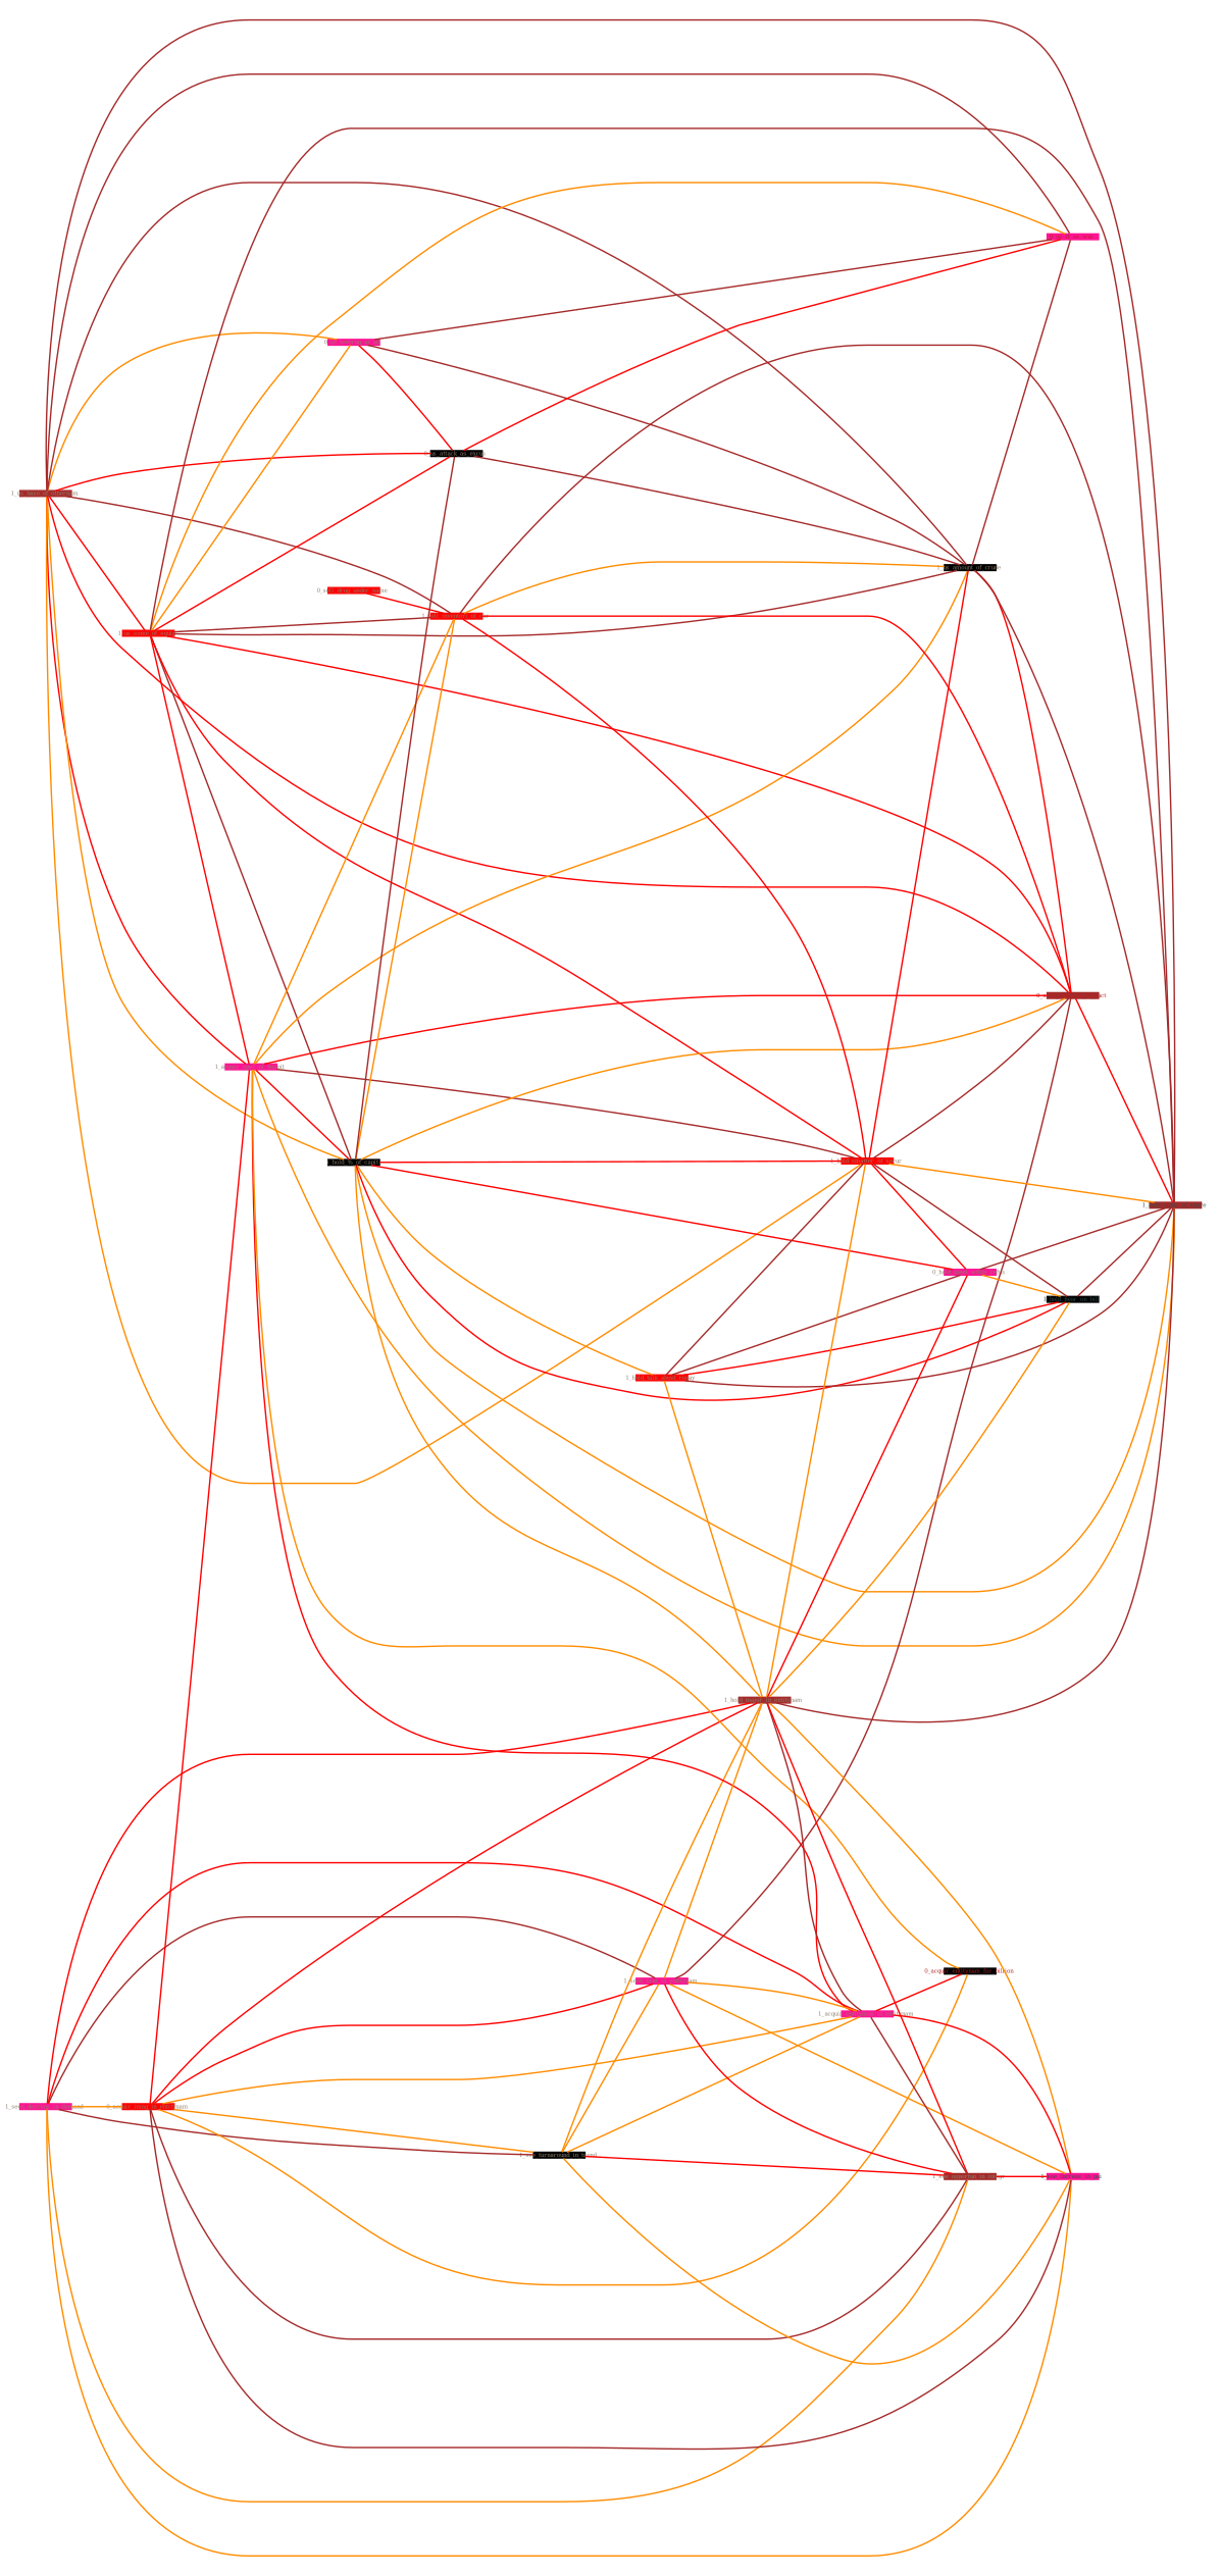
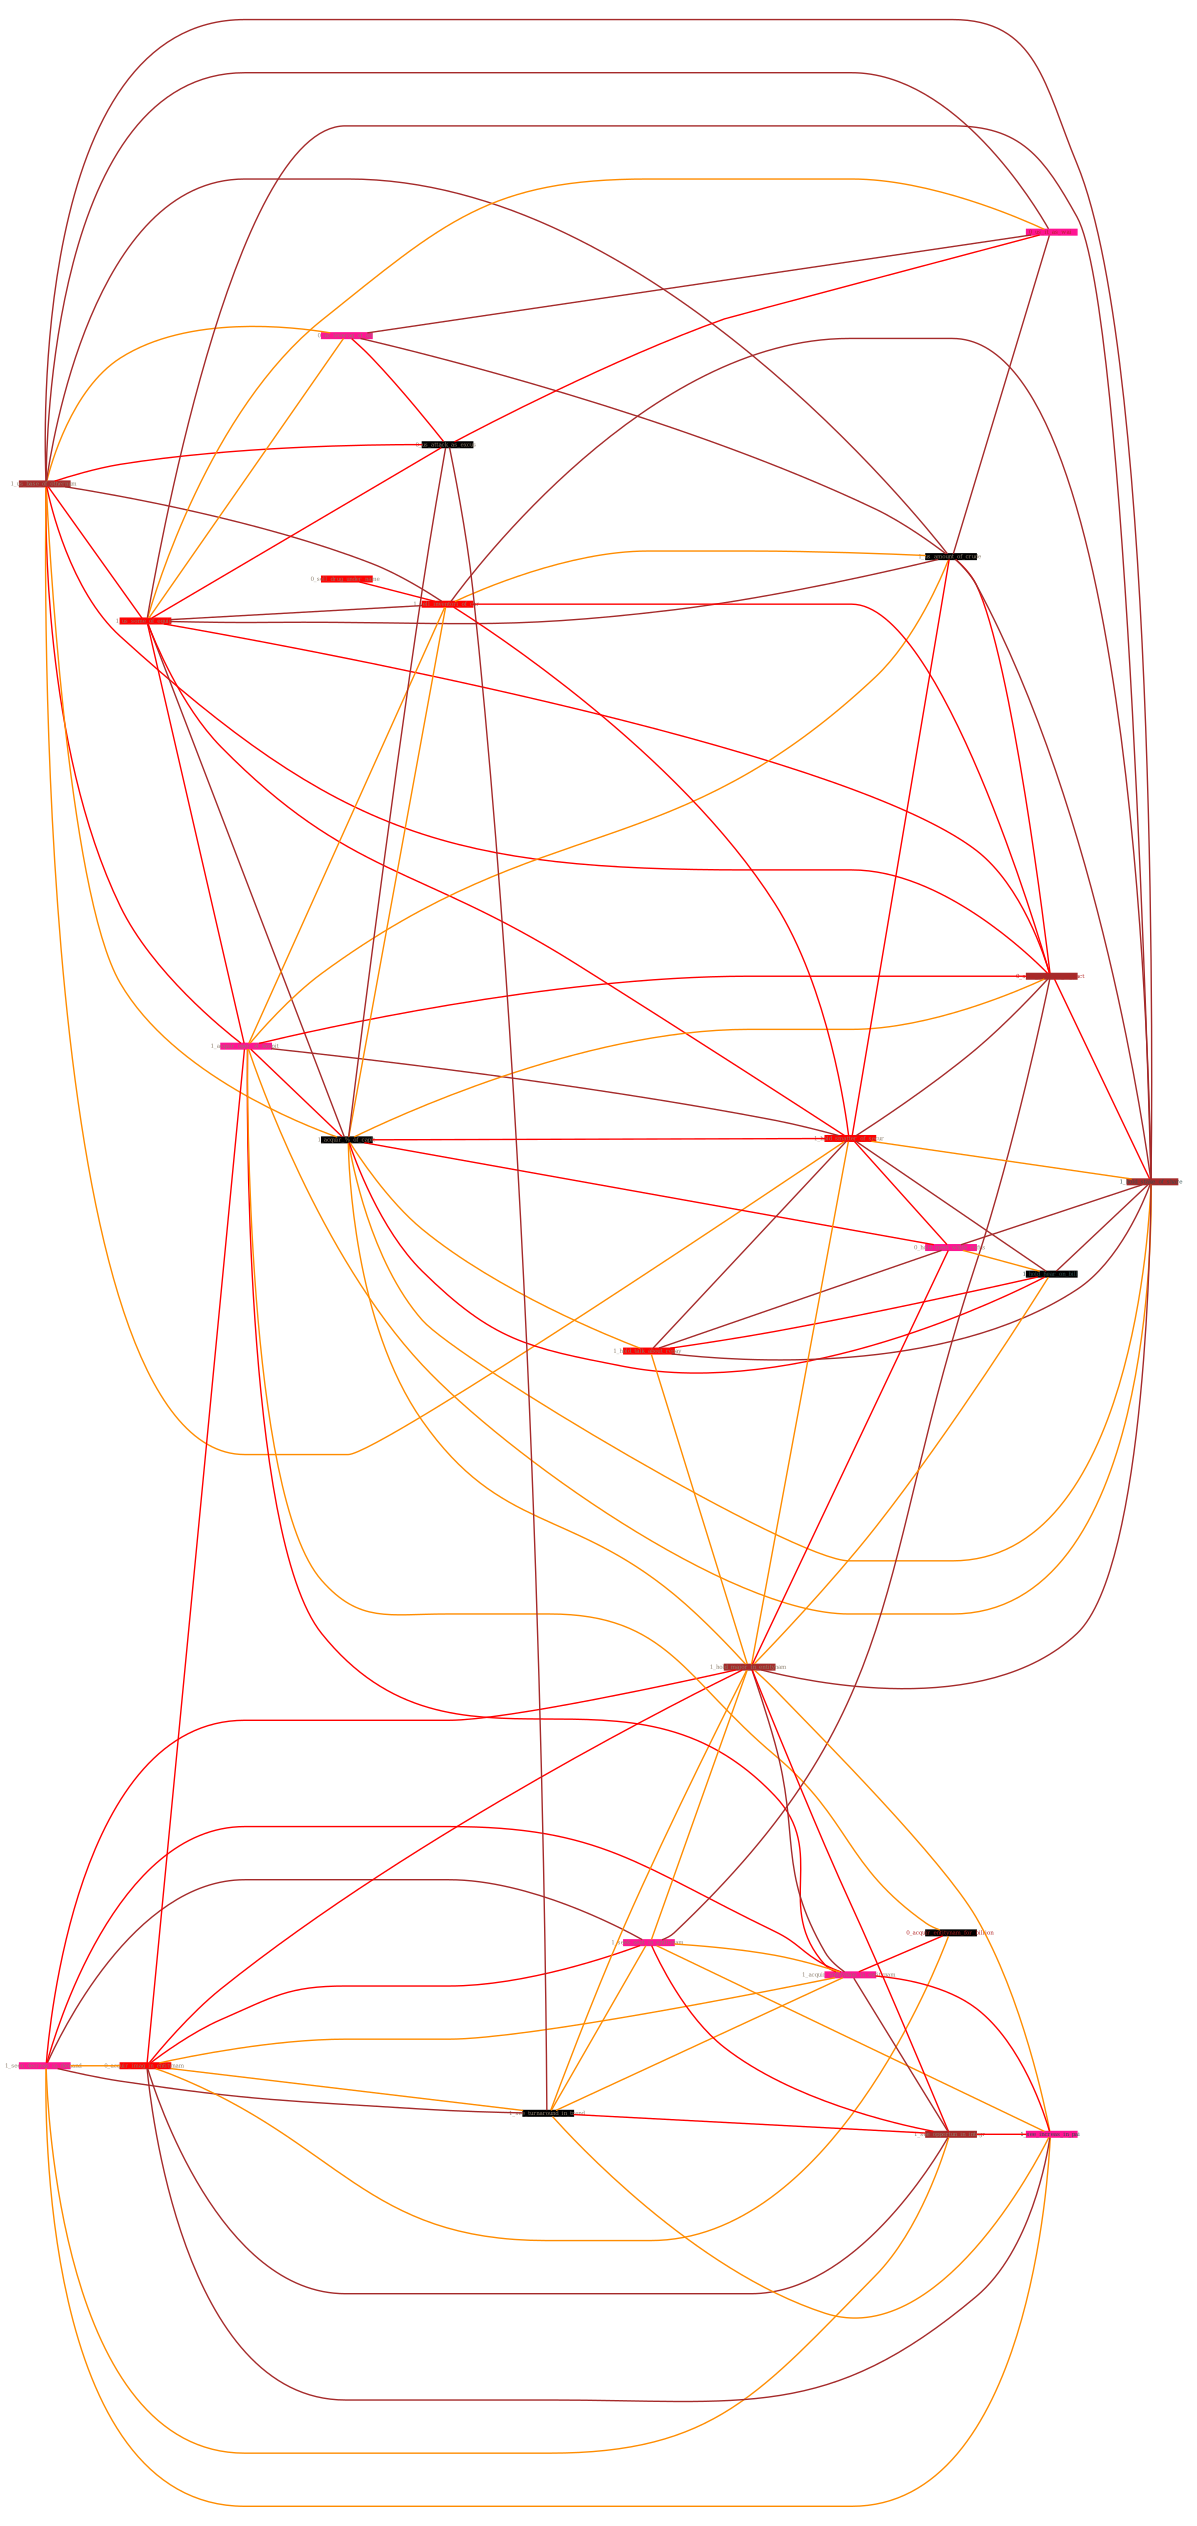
  graph {
    rankdir=LR
    node [color=deeppink fixedsize=true fontcolor="#8b7d6b" fontsize=4 shape=polygon style=filled]
    edge [color=red w=1]
    "1_us_base_of_othernum " [color=brown height=.06 width=.5]
    "1_seen_decreas_in_demand " [height=.06 width=.5]
    "0_acquir_imag_in_entitynam " [color=red height=.06 width=.5]
    "1_us_some_of_equip " [color=red height=.06 width=.5]
    "0_sell_drug_under_name " [color=red height=.06 width=.5]
    "1_see_turnaround_in_trend " [color=black height=.06 width=.5]
    "1_acquir_oper_of_hospit " [height=.06 width=.5]
-   "1_hold_%_of_capit " [color=black height=.06 width=.5]
+   "1_hold_%_of_capit " [color=black height=.06 width=.5 label="1_acquir_%_of_capit"]
    "1_sell_inventori_of_car " [color=red height=.06 width=.5]
    "0_us_leverag_at_all " [height=.06 width=.5]
    "1_seek_seat_in_entitynam " [height=.06 width=.5]
    "1_hold_talk_about_repay " [color=red height=.06 width=.5]
    "1_hold_major_in_entitynam " [color=brown height=.06 width=.5]
    "1_acquir_entitynam_in_entitynam " [height=.06 width=.5]
    "1_see_opportun_in_integr " [color=brown height=.06 width=.5]
    "1_hold_smatter_of_secur " [color=red height=.06 width=.5]
    "0_us_attack_as_excus " [color=black height=.06 width=.5]
    "1_us_amount_of_crude " [color=black height=.06 width=.5]
    "0_hold_meet_while_refus " [height=.06 width=.5]
    "0_seek_contract_of_pact " [color=brown fontcolor="#b22222" height=.06 width=.5]
    "0_us_it_as_wai " [fontcolor="#b22222" height=.06 width=.5]
    "0_acquir_entitynam_for_billion " [color=black fontcolor="#b22222" height=.06 width=.5]
    "1_hold_stake_of_share " [color=brown fontcolor="#2f4f4f" height=.06 width=.5]
    "1_see_increas_in_pai " [fontcolor="#2f4f4f" height=.06 width=.5]
    "1_hold_hear_on_bill " [color=black fontcolor="#2f4f4f" height=.06 width=.5]
    subgraph sub_1 {
      "1_us_base_of_othernum "
      "1_seen_decreas_in_demand "
      "0_acquir_imag_in_entitynam "
      "1_us_some_of_equip "
      "0_sell_drug_under_name "
      "1_see_turnaround_in_trend "
      "1_acquir_oper_of_hospit "
      "1_hold_%_of_capit "
      "1_sell_inventori_of_car "
      "0_us_leverag_at_all "
      "1_seek_seat_in_entitynam "
      "1_hold_talk_about_repay "
      "1_hold_major_in_entitynam "
      "1_acquir_entitynam_in_entitynam "
      "1_see_opportun_in_integr "
      "1_hold_smatter_of_secur "
      "0_us_attack_as_excus "
      "1_us_amount_of_crude "
      "0_hold_meet_while_refus "
    }
    subgraph sub_2 {
      "0_seek_contract_of_pact "
      "0_us_it_as_wai "
      "0_acquir_entitynam_for_billion "
    }
    "1_us_base_of_othernum " -- "1_us_some_of_equip " [w=2]
    "1_us_base_of_othernum " -- "1_acquir_oper_of_hospit "
    "1_us_base_of_othernum " -- "1_hold_%_of_capit " [color=darkorange]
    "1_us_base_of_othernum " -- "1_sell_inventori_of_car " [color=brown]
    "1_us_base_of_othernum " -- "0_us_leverag_at_all " [color=darkorange]
    "1_us_base_of_othernum " -- "1_hold_smatter_of_secur " [color=darkorange]
    "1_us_base_of_othernum " -- "0_us_attack_as_excus "
    "1_us_base_of_othernum " -- "1_us_amount_of_crude " [color=brown w=2]
    "1_us_base_of_othernum " -- "0_seek_contract_of_pact "
    "1_us_base_of_othernum " -- "0_us_it_as_wai " [color=brown]
    "1_us_base_of_othernum " -- "1_hold_stake_of_share " [color=brown]
    "1_seen_decreas_in_demand " -- "0_acquir_imag_in_entitynam " [color=darkorange]
    "1_seen_decreas_in_demand " -- "1_see_turnaround_in_trend " [color=brown]
    "1_seen_decreas_in_demand " -- "1_seek_seat_in_entitynam " [color=brown]
    "1_seen_decreas_in_demand " -- "1_hold_major_in_entitynam "
    "1_seen_decreas_in_demand " -- "1_acquir_entitynam_in_entitynam "
    "1_seen_decreas_in_demand " -- "1_see_opportun_in_integr " [color=darkorange]
    "1_seen_decreas_in_demand " -- "1_see_increas_in_pai " [color=darkorange]
    "0_acquir_imag_in_entitynam " -- "1_see_turnaround_in_trend " [color=darkorange]
    "0_acquir_imag_in_entitynam " -- "1_acquir_oper_of_hospit "
    "0_acquir_imag_in_entitynam " -- "1_seek_seat_in_entitynam " [w=2]
    "0_acquir_imag_in_entitynam " -- "1_hold_major_in_entitynam " [w=2]
    "0_acquir_imag_in_entitynam " -- "1_acquir_entitynam_in_entitynam " [color=darkorange w=3]
    "0_acquir_imag_in_entitynam " -- "1_see_opportun_in_integr " [color=brown]
    "0_acquir_imag_in_entitynam " -- "0_acquir_entitynam_for_billion " [color=darkorange]
    "0_acquir_imag_in_entitynam " -- "1_see_increas_in_pai " [color=brown]
    "1_us_some_of_equip " -- "1_acquir_oper_of_hospit "
    "1_us_some_of_equip " -- "1_hold_%_of_capit " [color=brown]
    "1_us_some_of_equip " -- "1_sell_inventori_of_car " [color=brown]
    "1_us_some_of_equip " -- "0_us_leverag_at_all " [color=darkorange]
    "1_us_some_of_equip " -- "1_hold_smatter_of_secur "
    "1_us_some_of_equip " -- "0_us_attack_as_excus "
    "1_us_some_of_equip " -- "1_us_amount_of_crude " [color=brown w=2]
    "1_us_some_of_equip " -- "0_seek_contract_of_pact "
    "1_us_some_of_equip " -- "0_us_it_as_wai " [color=darkorange]
    "1_us_some_of_equip " -- "1_hold_stake_of_share " [color=brown]
    "0_sell_drug_under_name " -- "1_sell_inventori_of_car "
    "1_see_turnaround_in_trend " -- "1_seek_seat_in_entitynam " [color=darkorange]
    "1_see_turnaround_in_trend " -- "1_hold_major_in_entitynam " [color=darkorange]
    "1_see_turnaround_in_trend " -- "1_acquir_entitynam_in_entitynam " [color=darkorange]
    "1_see_turnaround_in_trend " -- "1_see_opportun_in_integr " [w=2]
    "1_see_turnaround_in_trend " -- "1_see_increas_in_pai " [color=darkorange w=2]
    "1_acquir_oper_of_hospit " -- "1_hold_%_of_capit "
    "1_acquir_oper_of_hospit " -- "1_sell_inventori_of_car " [color=darkorange]
    "1_acquir_oper_of_hospit " -- "1_acquir_entitynam_in_entitynam "
    "1_acquir_oper_of_hospit " -- "1_hold_smatter_of_secur " [color=brown]
    "1_acquir_oper_of_hospit " -- "1_us_amount_of_crude " [color=darkorange]
    "1_acquir_oper_of_hospit " -- "0_seek_contract_of_pact "
    "1_acquir_oper_of_hospit " -- "0_acquir_entitynam_for_billion " [color=darkorange]
    "1_acquir_oper_of_hospit " -- "1_hold_stake_of_share " [color=darkorange]
    "1_hold_%_of_capit " -- "1_sell_inventori_of_car " [color=darkorange]
    "1_hold_%_of_capit " -- "1_hold_talk_about_repay " [color=darkorange]
    "1_hold_%_of_capit " -- "1_hold_major_in_entitynam " [color=darkorange]
    "1_hold_%_of_capit " -- "1_hold_smatter_of_secur " [w=2]
    "1_hold_%_of_capit " -- "0_us_attack_as_excus " [color=brown]
    "1_hold_%_of_capit " -- "0_hold_meet_while_refus "
    "1_hold_%_of_capit " -- "0_seek_contract_of_pact " [color=darkorange]
    "1_hold_%_of_capit " -- "1_hold_stake_of_share " [color=darkorange w=2]
    "1_hold_%_of_capit " -- "1_hold_hear_on_bill "
    "1_sell_inventori_of_car " -- "1_hold_smatter_of_secur "
    "1_sell_inventori_of_car " -- "1_us_amount_of_crude " [color=darkorange]
    "1_sell_inventori_of_car " -- "0_seek_contract_of_pact "
    "1_sell_inventori_of_car " -- "1_hold_stake_of_share " [color=brown]
    "0_us_leverag_at_all " -- "0_us_attack_as_excus "
    "0_us_leverag_at_all " -- "1_us_amount_of_crude " [color=brown]
    "0_us_leverag_at_all " -- "0_us_it_as_wai " [color=brown]
    "1_seek_seat_in_entitynam " -- "1_hold_major_in_entitynam " [color=darkorange w=2]
    "1_seek_seat_in_entitynam " -- "1_acquir_entitynam_in_entitynam " [color=darkorange w=2]
    "1_seek_seat_in_entitynam " -- "1_see_opportun_in_integr "
    "1_seek_seat_in_entitynam " -- "0_seek_contract_of_pact " [color=brown]
    "1_seek_seat_in_entitynam " -- "1_see_increas_in_pai " [color=darkorange]
    "1_hold_talk_about_repay " -- "1_hold_major_in_entitynam " [color=darkorange]
    "1_hold_talk_about_repay " -- "1_hold_smatter_of_secur " [color=brown]
    "1_hold_talk_about_repay " -- "0_hold_meet_while_refus " [color=brown]
    "1_hold_talk_about_repay " -- "1_hold_stake_of_share " [color=brown]
    "1_hold_talk_about_repay " -- "1_hold_hear_on_bill "
    "1_hold_major_in_entitynam " -- "1_acquir_entitynam_in_entitynam " [color=brown w=2]
    "1_hold_major_in_entitynam " -- "1_see_opportun_in_integr "
    "1_hold_major_in_entitynam " -- "1_hold_smatter_of_secur " [color=darkorange]
    "1_hold_major_in_entitynam " -- "0_hold_meet_while_refus "
    "1_hold_major_in_entitynam " -- "1_hold_stake_of_share " [color=brown]
    "1_hold_major_in_entitynam " -- "1_see_increas_in_pai " [color=darkorange]
    "1_hold_major_in_entitynam " -- "1_hold_hear_on_bill " [color=darkorange]
    "1_acquir_entitynam_in_entitynam " -- "1_see_opportun_in_integr " [color=brown]
    "1_acquir_entitynam_in_entitynam " -- "0_acquir_entitynam_for_billion " [w=2]
    "1_acquir_entitynam_in_entitynam " -- "1_see_increas_in_pai "
    "1_see_opportun_in_integr " -- "1_see_increas_in_pai " [w=2]
    "1_hold_smatter_of_secur " -- "1_us_amount_of_crude "
    "1_hold_smatter_of_secur " -- "0_hold_meet_while_refus "
    "1_hold_smatter_of_secur " -- "0_seek_contract_of_pact " [color=brown]
    "1_hold_smatter_of_secur " -- "1_hold_stake_of_share " [color=darkorange w=2]
    "1_hold_smatter_of_secur " -- "1_hold_hear_on_bill " [color=brown]
-   "0_us_attack_as_excus " -- "1_us_amount_of_crude " [color=brown]
+   "0_us_attack_as_excus " -- "1_see_turnaround_in_trend " [color=brown]
    "0_us_attack_as_excus " -- "0_us_it_as_wai " [w=2]
    "1_us_amount_of_crude " -- "0_seek_contract_of_pact "
    "1_us_amount_of_crude " -- "0_us_it_as_wai " [color=brown]
    "1_us_amount_of_crude " -- "1_hold_stake_of_share " [color=brown]
    "0_hold_meet_while_refus " -- "1_hold_stake_of_share " [color=brown]
    "0_hold_meet_while_refus " -- "1_hold_hear_on_bill " [color=darkorange]
    "0_seek_contract_of_pact " -- "1_hold_stake_of_share "
    "1_hold_hear_on_bill " -- "1_hold_stake_of_share " [color=brown]
  }
